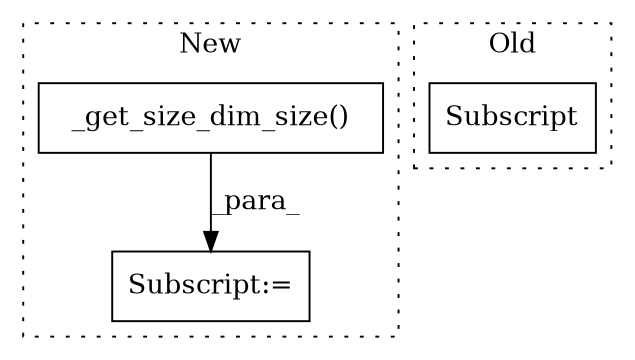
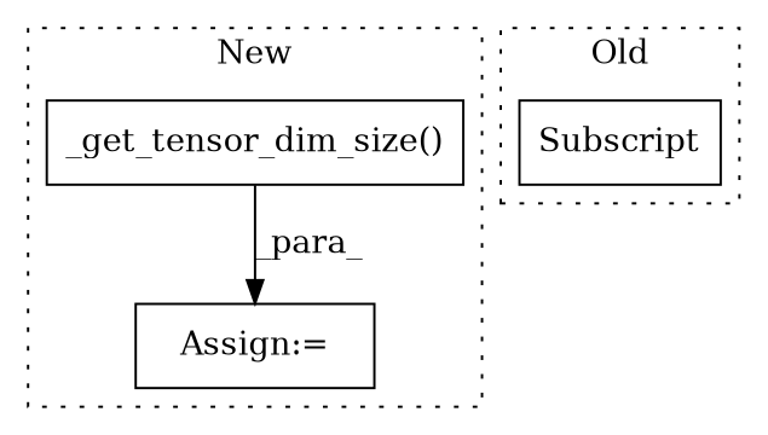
  digraph {
    node [shape=box]
-   n1 [a=75 l="30,1" label="_get_size_dim_size()" s="30208,30256"]
-   n2 [a=68 l=3 label="Subscript:=" s=30205]
+   n1 [a=75 l="30,1" label="_get_tensor_dim_size()" s="30208,30256"]
+   n2 [a=68 l=3 label="Assign:=" s=30205]
    n3 [a=63 l="16,0" label=Subscript s="31191,0"]
    subgraph cluster_1 {
      label=New
      style=dotted
      n1
      n2
    }
    subgraph cluster_2 {
      label=Old
      style=dotted
      n3
    }
    n1 -> n2 [label=_para_]
  }
